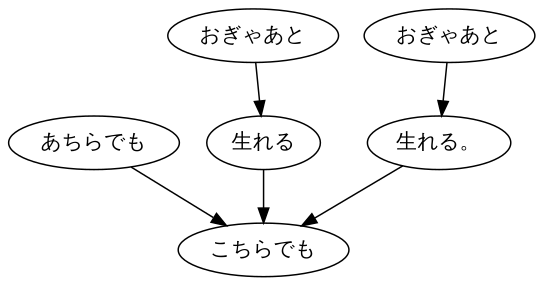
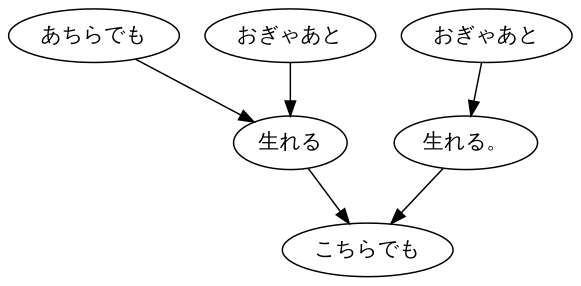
  digraph {
    n1 [label="あちらでも"]
    n2 [label="生れる"]
    n3 [label="こちらでも"]
    n4 [label="おぎゃあと"]
    n5 [label="生れる。"]
    n6 [label="おぎゃあと"]
-   n1 -> n3
+   n1 -> n2
    n2 -> n3
    n4 -> n2
    n5 -> n3
    n6 -> n5
  }
